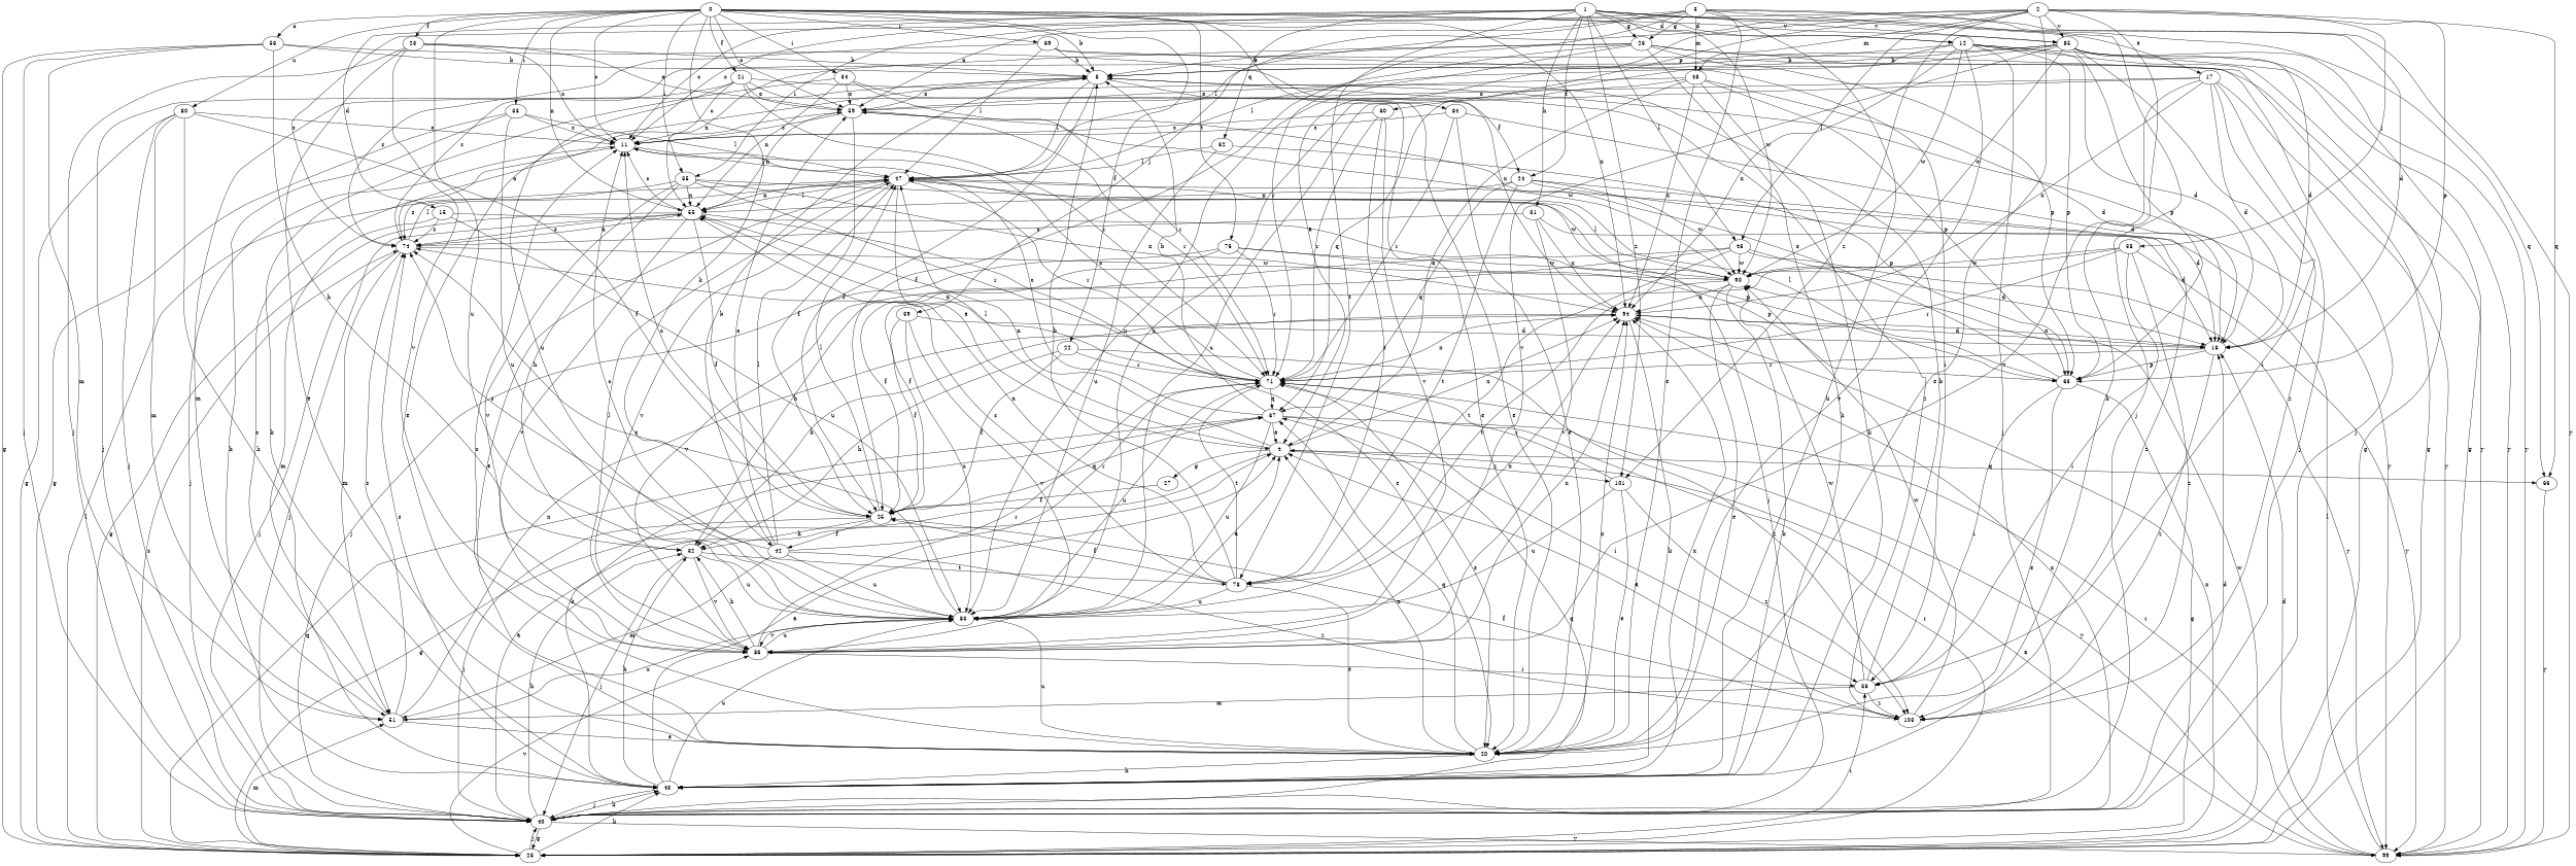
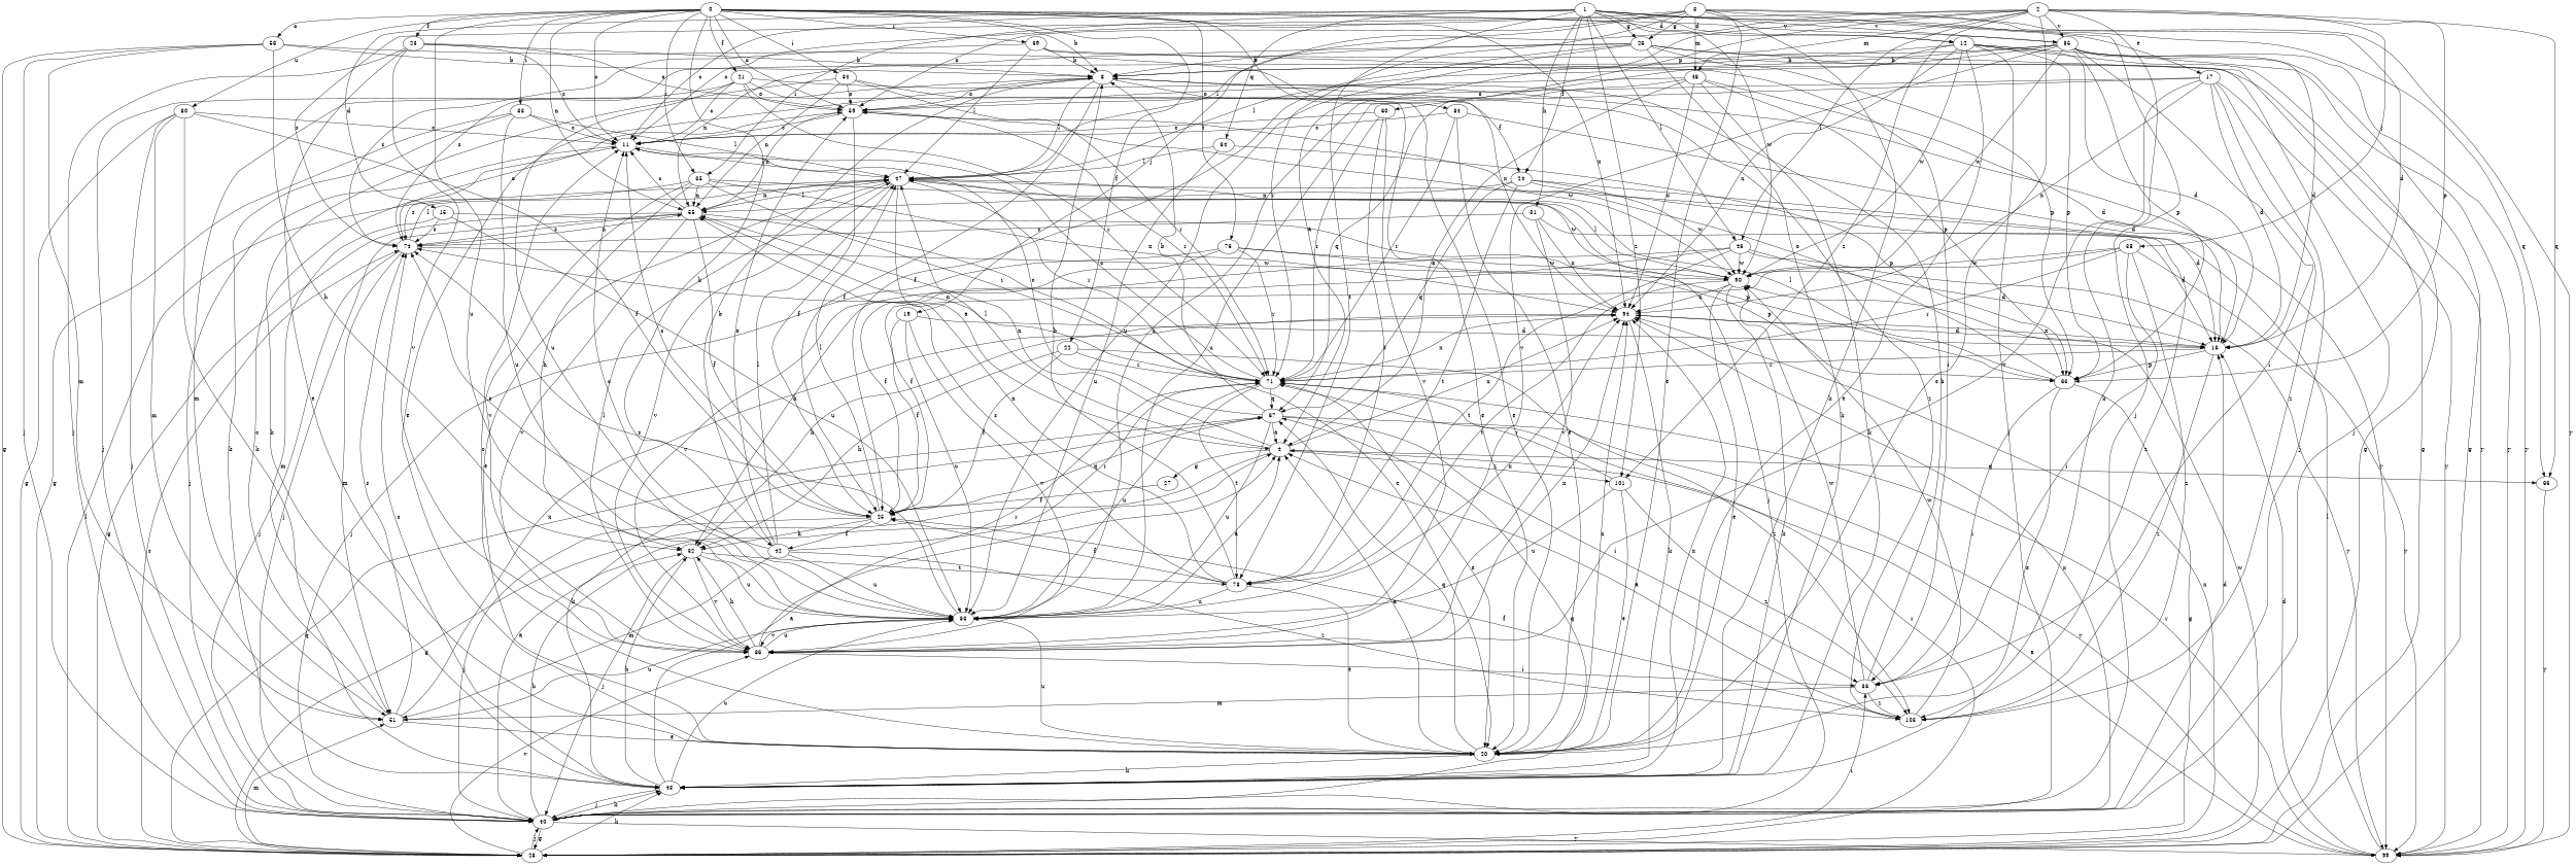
  strict digraph {
    0
    8
    11
    12
    21
    22
    23
    33
    34
    35
    42
    55
    56
    59
    69
    76
    80
    83
    84
    85
    94
    24
    20
    47
    25
    51
    103
    40
    90
    63
    16
    99
    28
    71
    32
    86
    43
    74
    36
    4
    1
    15
    17
    26
    31
    46
-   64 [label=62]
+   64
    66
    78
    101
    67
    2
    38
    48
    60
    27
    3
-   39
+   39 [label=19]
    0 -> 8 [label=b]
    0 -> 11 [label=c]
    0 -> 12 [label=d]
    0 -> 21 [label=f]
    0 -> 22 [label=f]
    0 -> 23 [label=f]
    0 -> 33 [label=i]
    0 -> 34 [label=i]
    0 -> 35 [label=i]
    0 -> 42 [label=k]
    0 -> 55 [label=n]
    0 -> 56 [label=o]
    0 -> 59 [label=o]
    0 -> 69 [label=r]
    0 -> 76 [label=t]
    0 -> 80 [label=u]
    0 -> 83 [label=u]
    0 -> 84 [label=v]
    0 -> 85 [label=v]
    0 -> 94 [label=x]
    8 -> 59 [label=o]
    8 -> 24 [label=f]
    8 -> 20 [label=e]
    8 -> 47 [label=l]
    8 -> 25 [label=f]
    8 -> 51 [label=m]
    8 -> 103 [label=z]
    11 -> 47 [label=l]
    11 -> 40 [label=j]
    12 -> 8 [label=b]
    12 -> 94 [label=x]
    12 -> 20 [label=e]
    12 -> 47 [label=l]
    12 -> 40 [label=j]
    12 -> 90 [label=w]
    12 -> 63 [label=p]
    12 -> 16 [label=d]
    12 -> 99 [label=y]
    12 -> 28 [label=g]
    21 -> 11 [label=c]
    21 -> 59 [label=o]
    21 -> 83 [label=u]
    21 -> 20 [label=e]
    21 -> 40 [label=j]
    21 -> 99 [label=y]
    21 -> 71 [label=r]
    22 -> 25 [label=f]
    22 -> 103 [label=z]
    22 -> 71 [label=r]
    22 -> 32 [label=h]
    23 -> 8 [label=b]
    23 -> 11 [label=c]
    23 -> 59 [label=o]
    23 -> 20 [label=e]
    23 -> 40 [label=j]
    23 -> 86 [label=v]
    33 -> 11 [label=c]
    33 -> 83 [label=u]
    33 -> 47 [label=l]
    33 -> 28 [label=g]
    33 -> 43 [label=k]
    34 -> 55 [label=n]
    34 -> 59 [label=o]
    34 -> 20 [label=e]
    34 -> 71 [label=r]
    34 -> 43 [label=k]
    35 -> 55 [label=n]
    35 -> 94 [label=x]
    35 -> 40 [label=j]
    35 -> 71 [label=r]
    35 -> 32 [label=h]
    35 -> 86 [label=v]
    35 -> 74 [label=s]
    42 -> 8 [label=b]
    42 -> 59 [label=o]
    42 -> 83 [label=u]
    42 -> 47 [label=l]
    42 -> 51 [label=m]
    42 -> 103 [label=z]
    42 -> 71 [label=r]
    42 -> 74 [label=s]
    55 -> 11 [label=c]
    55 -> 20 [label=e]
    55 -> 47 [label=l]
    55 -> 25 [label=f]
    55 -> 40 [label=j]
    55 -> 28 [label=g]
    55 -> 86 [label=v]
    55 -> 74 [label=s]
    56 -> 8 [label=b]
    56 -> 94 [label=x]
    56 -> 51 [label=m]
    56 -> 40 [label=j]
    56 -> 28 [label=g]
    56 -> 32 [label=h]
    59 -> 11 [label=c]
    59 -> 55 [label=n]
    59 -> 25 [label=f]
    59 -> 90 [label=w]
    59 -> 71 [label=r]
    69 -> 8 [label=b]
    69 -> 47 [label=l]
    69 -> 99 [label=y]
    69 -> 74 [label=s]
    69 -> 36 [label=i]
    76 -> 40 [label=j]
    76 -> 90 [label=w]
    76 -> 63 [label=p]
    76 -> 71 [label=r]
    76 -> 86 [label=v]
    80 -> 11 [label=c]
    80 -> 25 [label=f]
    80 -> 51 [label=m]
    80 -> 40 [label=j]
    80 -> 28 [label=g]
    80 -> 43 [label=k]
    83 -> 11 [label=c]
    83 -> 94 [label=x]
    83 -> 86 [label=v]
    83 -> 74 [label=s]
    83 -> 4 [label=a]
    84 -> 11 [label=c]
    84 -> 20 [label=e]
    84 -> 16 [label=d]
    84 -> 71 [label=r]
    85 -> 8 [label=b]
    85 -> 83 [label=u]
    85 -> 90 [label=w]
    85 -> 63 [label=p]
    85 -> 16 [label=d]
    85 -> 99 [label=y]
    85 -> 28 [label=g]
    85 -> 86 [label=v]
    85 -> 74 [label=s]
    85 -> 36 [label=i]
    94 -> 16 [label=d]
    94 -> 32 [label=h]
    94 -> 43 [label=k]
    24 -> 55 [label=n]
    24 -> 103 [label=z]
    24 -> 90 [label=w]
    24 -> 16 [label=d]
    24 -> 78 [label=t]
    24 -> 67 [label=q]
    20 -> 11 [label=c]
    20 -> 83 [label=u]
    20 -> 94 [label=x]
    20 -> 43 [label=k]
    20 -> 4 [label=a]
    20 -> 67 [label=q]
    47 -> 55 [label=n]
    47 -> 20 [label=e]
    47 -> 90 [label=w]
    47 -> 71 [label=r]
    47 -> 86 [label=v]
    47 -> 4 [label=a]
    25 -> 11 [label=c]
    25 -> 42 [label=f]
    25 -> 47 [label=l]
    25 -> 40 [label=j]
    25 -> 32 [label=h]
    25 -> 67 [label=q]
    51 -> 11 [label=c]
    51 -> 83 [label=u]
    51 -> 94 [label=x]
    51 -> 20 [label=e]
    51 -> 74 [label=s]
    103 -> 25 [label=f]
    103 -> 90 [label=w]
    103 -> 4 [label=a]
    40 -> 94 [label=x]
    40 -> 16 [label=d]
    40 -> 99 [label=y]
    40 -> 28 [label=g]
    40 -> 32 [label=h]
    40 -> 43 [label=k]
    40 -> 4 [label=a]
    40 -> 67 [label=q]
    90 -> 94 [label=x]
    90 -> 20 [label=e]
    90 -> 47 [label=l]
    90 -> 43 [label=k]
    90 -> 78 [label=t]
    63 -> 59 [label=o]
    63 -> 20 [label=e]
    63 -> 47 [label=l]
    63 -> 28 [label=g]
    63 -> 36 [label=i]
    16 -> 94 [label=x]
    16 -> 103 [label=z]
    16 -> 63 [label=p]
    16 -> 71 [label=r]
    99 -> 47 [label=l]
    99 -> 16 [label=d]
    99 -> 71 [label=r]
    99 -> 4 [label=a]
    28 -> 94 [label=x]
    28 -> 47 [label=l]
    28 -> 51 [label=m]
    28 -> 40 [label=j]
    28 -> 90 [label=w]
    28 -> 71 [label=r]
    28 -> 86 [label=v]
    28 -> 43 [label=k]
    28 -> 74 [label=s]
    28 -> 36 [label=i]
    28 -> 67 [label=q]
    71 -> 11 [label=c]
    71 -> 55 [label=n]
    71 -> 83 [label=u]
    71 -> 94 [label=x]
    71 -> 20 [label=e]
-   78 -> 71 [label=t]
+   71 -> 78 [label=t]
    71 -> 67 [label=q]
    32 -> 83 [label=u]
    32 -> 40 [label=j]
    32 -> 86 [label=v]
    32 -> 78 [label=t]
    86 -> 83 [label=u]
    86 -> 94 [label=x]
    86 -> 47 [label=l]
    86 -> 71 [label=r]
    86 -> 32 [label=h]
    86 -> 36 [label=i]
    43 -> 83 [label=u]
    43 -> 94 [label=x]
    43 -> 40 [label=j]
    43 -> 32 [label=h]
    43 -> 74 [label=s]
    43 -> 4 [label=a]
    74 -> 55 [label=n]
    74 -> 59 [label=o]
    74 -> 47 [label=l]
    74 -> 51 [label=m]
    74 -> 40 [label=j]
    74 -> 90 [label=w]
    36 -> 8 [label=b]
    36 -> 51 [label=m]
    36 -> 103 [label=z]
    36 -> 90 [label=w]
    4 -> 55 [label=n]
    4 -> 94 [label=x]
    4 -> 47 [label=l]
    4 -> 28 [label=g]
    4 -> 66 [label=q]
    4 -> 101 [label=z]
    4 -> 27 [label=g]
    1 -> 11 [label=c]
    1 -> 12 [label=d]
    1 -> 35 [label=i]
    1 -> 85 [label=v]
    1 -> 24 [label=f]
    1 -> 90 [label=w]
    1 -> 15 [label=d]
    1 -> 17 [label=e]
    1 -> 26 [label=g]
    1 -> 31 [label=h]
    1 -> 46 [label=l]
    1 -> 64 [label=q]
    1 -> 66 [label=q]
    1 -> 78 [label=t]
    1 -> 101 [label=z]
    15 -> 83 [label=u]
    15 -> 51 [label=m]
    15 -> 63 [label=p]
    15 -> 74 [label=s]
    17 -> 59 [label=o]
    17 -> 83 [label=u]
    17 -> 94 [label=x]
    17 -> 103 [label=z]
    17 -> 40 [label=j]
    17 -> 16 [label=d]
    17 -> 99 [label=y]
    17 -> 86 [label=v]
    26 -> 8 [label=b]
    26 -> 55 [label=n]
    26 -> 83 [label=u]
    26 -> 25 [label=f]
    26 -> 40 [label=j]
    26 -> 63 [label=p]
    26 -> 28 [label=g]
    26 -> 43 [label=k]
    31 -> 94 [label=x]
    31 -> 16 [label=d]
    31 -> 86 [label=v]
    31 -> 74 [label=s]
    46 -> 25 [label=f]
    46 -> 90 [label=w]
    46 -> 16 [label=d]
    46 -> 99 [label=y]
    46 -> 32 [label=h]
    46 -> 78 [label=t]
    64 -> 83 [label=u]
    64 -> 47 [label=l]
    64 -> 63 [label=p]
    66 -> 99 [label=y]
    78 -> 8 [label=b]
    78 -> 55 [label=n]
    78 -> 83 [label=u]
    78 -> 20 [label=e]
    78 -> 25 [label=f]
    78 -> 74 [label=s]
    101 -> 83 [label=u]
    101 -> 20 [label=e]
    101 -> 103 [label=z]
    101 -> 71 [label=r]
    67 -> 8 [label=b]
    67 -> 11 [label=c]
    67 -> 83 [label=u]
    67 -> 99 [label=y]
    67 -> 43 [label=k]
    67 -> 36 [label=i]
    67 -> 4 [label=a]
    2 -> 85 [label=v]
    2 -> 20 [label=e]
    2 -> 47 [label=l]
    2 -> 63 [label=p]
    2 -> 43 [label=k]
    2 -> 74 [label=s]
    2 -> 4 [label=a]
    2 -> 46 [label=l]
    2 -> 66 [label=q]
    2 -> 101 [label=z]
    2 -> 38 [label=j]
    2 -> 48 [label=m]
    2 -> 60 [label=p]
    38 -> 25 [label=f]
    38 -> 103 [label=z]
    38 -> 90 [label=w]
    38 -> 99 [label=y]
    38 -> 71 [label=r]
    38 -> 36 [label=i]
    48 -> 59 [label=o]
    48 -> 94 [label=x]
    48 -> 63 [label=p]
    48 -> 16 [label=d]
    48 -> 43 [label=k]
    48 -> 4 [label=a]
    48 -> 67 [label=q]
    60 -> 11 [label=c]
    60 -> 71 [label=r]
    60 -> 86 [label=v]
    60 -> 78 [label=t]
    27 -> 25 [label=f]
    3 -> 11 [label=c]
    3 -> 59 [label=o]
    3 -> 20 [label=e]
    3 -> 40 [label=j]
    3 -> 16 [label=d]
    3 -> 99 [label=y]
    3 -> 71 [label=r]
    3 -> 43 [label=k]
    3 -> 26 [label=g]
    3 -> 48 [label=m]
    3 -> 39 [label=j]
    39 -> 83 [label=u]
    39 -> 25 [label=f]
    39 -> 16 [label=d]
    39 -> 86 [label=v]
  }
